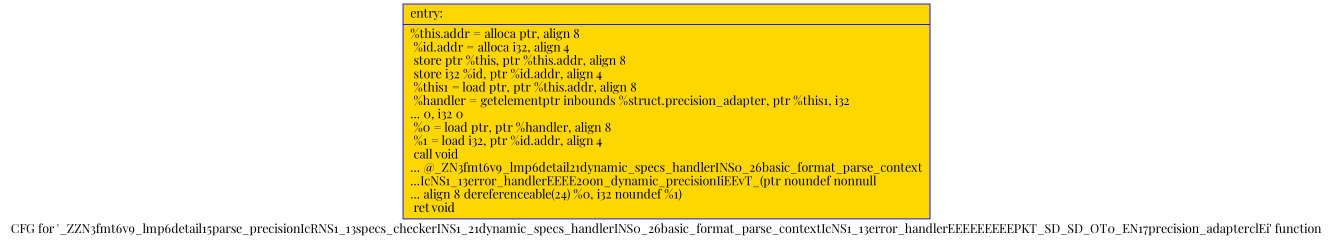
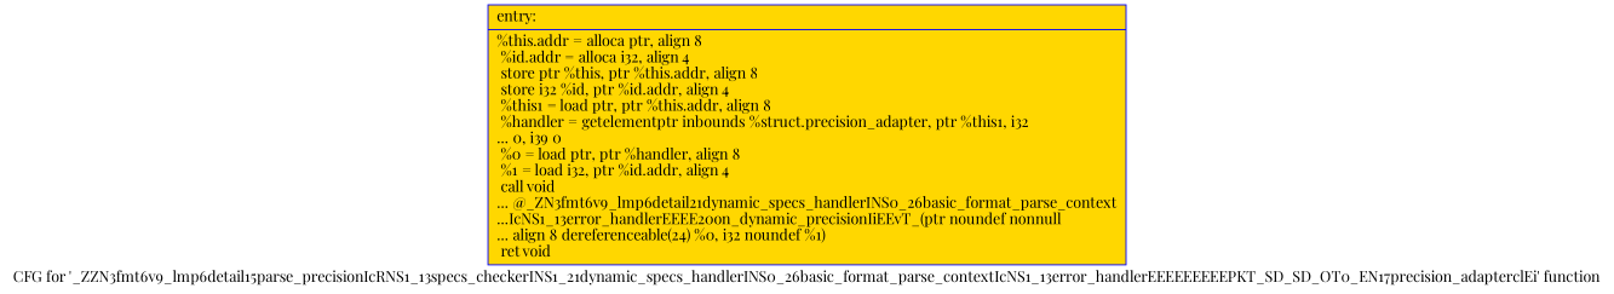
  digraph {
    label="CFG for '_ZZN3fmt6v9_lmp6detail15parse_precisionIcRNS1_13specs_checkerINS1_21dynamic_specs_handlerINS0_26basic_format_parse_contextIcNS1_13error_handlerEEEEEEEEEPKT_SD_SD_OT0_EN17precision_adapterclEi' function"
    fontname="Playfair Display"
-   n1 [color=blue fillcolor=gold fontname="Playfair Display" label="{entry:\l|  %this.addr = alloca ptr, align 8\l  %id.addr = alloca i32, align 4\l  store ptr %this, ptr %this.addr, align 8\l  store i32 %id, ptr %id.addr, align 4\l  %this1 = load ptr, ptr %this.addr, align 8\l  %handler = getelementptr inbounds %struct.precision_adapter, ptr %this1, i32\l... 0, i32 0\l  %0 = load ptr, ptr %handler, align 8\l  %1 = load i32, ptr %id.addr, align 4\l  call void\l... @_ZN3fmt6v9_lmp6detail21dynamic_specs_handlerINS0_26basic_format_parse_context\l...IcNS1_13error_handlerEEEE20on_dynamic_precisionIiEEvT_(ptr noundef nonnull\l... align 8 dereferenceable(24) %0, i32 noundef %1)\l  ret void\l}" shape=record style=filled]
+   n1 [color=blue fillcolor=gold fontname="Playfair Display" label="{entry:\l|  %this.addr = alloca ptr, align 8\l  %id.addr = alloca i32, align 4\l  store ptr %this, ptr %this.addr, align 8\l  store i32 %id, ptr %id.addr, align 4\l  %this1 = load ptr, ptr %this.addr, align 8\l  %handler = getelementptr inbounds %struct.precision_adapter, ptr %this1, i32\l... 0, i39 0\l  %0 = load ptr, ptr %handler, align 8\l  %1 = load i32, ptr %id.addr, align 4\l  call void\l... @_ZN3fmt6v9_lmp6detail21dynamic_specs_handlerINS0_26basic_format_parse_context\l...IcNS1_13error_handlerEEEE20on_dynamic_precisionIiEEvT_(ptr noundef nonnull\l... align 8 dereferenceable(24) %0, i32 noundef %1)\l  ret void\l}" shape=record style=filled]
  }
